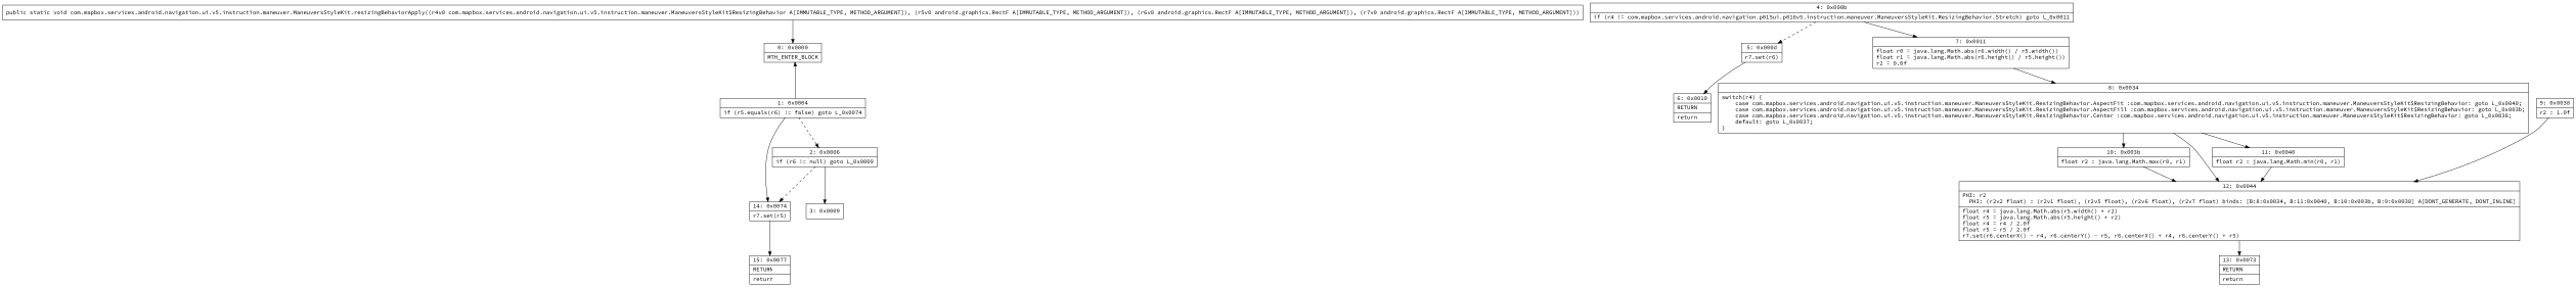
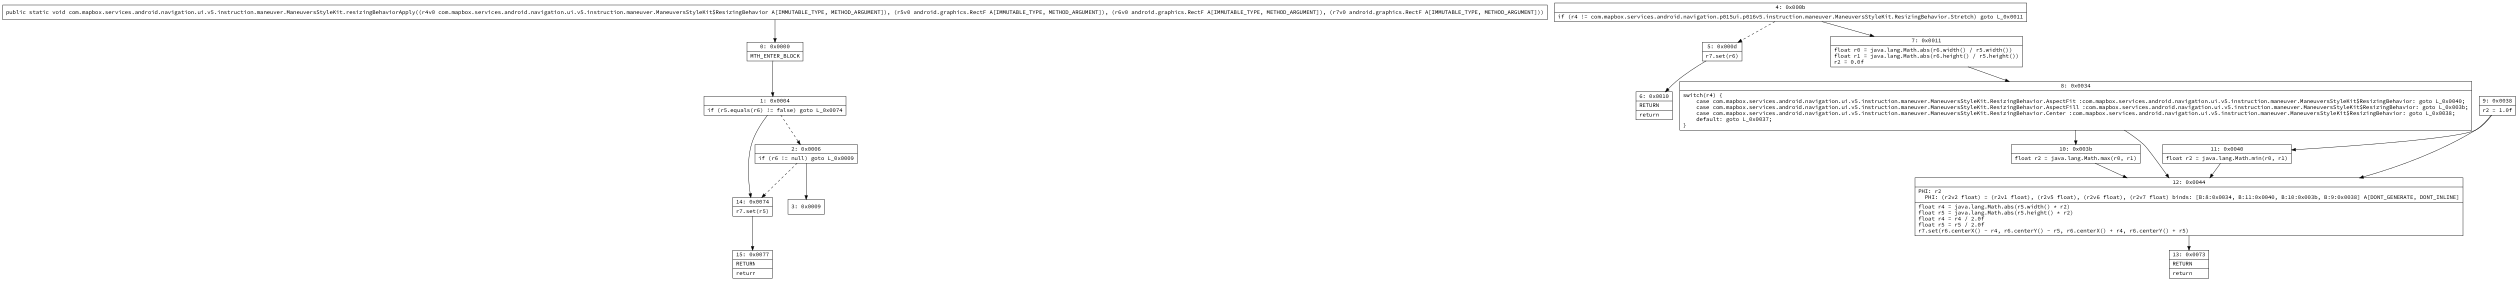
  digraph {
    fontname="Source Code Pro"
    node [fontname="Source Code Pro" shape=record]
    edge [fontname="Source Code Pro"]
    n1 [label="{0\:\ 0x0000|MTH_ENTER_BLOCK\l}"]
    n2 [label="{1\:\ 0x0004|if (r5.equals(r6) != false) goto L_0x0074\l}"]
    n3 [label="{2\:\ 0x0006|if (r6 != null) goto L_0x0009\l}"]
    n4 [label="{14\:\ 0x0074|r7.set(r5)\l}"]
    n5 [label="{3\:\ 0x0009}"]
    n6 [label="{15\:\ 0x0077|RETURN\l|return\l}"]
    n7 [label="{4\:\ 0x000b|if (r4 != com.mapbox.services.android.navigation.p015ui.p016v5.instruction.maneuver.ManeuversStyleKit.ResizingBehavior.Stretch) goto L_0x0011\l}"]
    n8 [label="{5\:\ 0x000d|r7.set(r6)\l}"]
    n9 [label="{7\:\ 0x0011|float r0 = java.lang.Math.abs(r6.width() \/ r5.width())\lfloat r1 = java.lang.Math.abs(r6.height() \/ r5.height())\lr2 = 0.0f\l}"]
    n10 [label="{6\:\ 0x0010|RETURN\l|return\l}"]
    n11 [label="{8\:\ 0x0034|switch(r4) \{\l    case com.mapbox.services.android.navigation.ui.v5.instruction.maneuver.ManeuversStyleKit.ResizingBehavior.AspectFit :com.mapbox.services.android.navigation.ui.v5.instruction.maneuver.ManeuversStyleKit$ResizingBehavior: goto L_0x0040;\l    case com.mapbox.services.android.navigation.ui.v5.instruction.maneuver.ManeuversStyleKit.ResizingBehavior.AspectFill :com.mapbox.services.android.navigation.ui.v5.instruction.maneuver.ManeuversStyleKit$ResizingBehavior: goto L_0x003b;\l    case com.mapbox.services.android.navigation.ui.v5.instruction.maneuver.ManeuversStyleKit.ResizingBehavior.Center :com.mapbox.services.android.navigation.ui.v5.instruction.maneuver.ManeuversStyleKit$ResizingBehavior: goto L_0x0038;\l    default: goto L_0x0037;\l\}\l}"]
    n12 [label="{10\:\ 0x003b|float r2 = java.lang.Math.max(r0, r1)\l}"]
    n13 [label="{11\:\ 0x0040|float r2 = java.lang.Math.min(r0, r1)\l}"]
    n14 [label="{12\:\ 0x0044|PHI: r2 \l  PHI: (r2v2 float) = (r2v1 float), (r2v5 float), (r2v6 float), (r2v7 float) binds: [B:8:0x0034, B:11:0x0040, B:10:0x003b, B:9:0x0038] A[DONT_GENERATE, DONT_INLINE]\l|float r4 = java.lang.Math.abs(r5.width() * r2)\lfloat r5 = java.lang.Math.abs(r5.height() * r2)\lfloat r4 = r4 \/ 2.0f\lfloat r5 = r5 \/ 2.0f\lr7.set(r6.centerX() \- r4, r6.centerY() \- r5, r6.centerX() + r4, r6.centerY() + r5)\l}"]
    n15 [label="{9\:\ 0x0038|r2 = 1.0f\l}"]
    n16 [label="{13\:\ 0x0073|RETURN\l|return\l}"]
    n17 [label="{public static void com.mapbox.services.android.navigation.ui.v5.instruction.maneuver.ManeuversStyleKit.resizingBehaviorApply((r4v0 com.mapbox.services.android.navigation.ui.v5.instruction.maneuver.ManeuversStyleKit$ResizingBehavior A[IMMUTABLE_TYPE, METHOD_ARGUMENT]), (r5v0 android.graphics.RectF A[IMMUTABLE_TYPE, METHOD_ARGUMENT]), (r6v0 android.graphics.RectF A[IMMUTABLE_TYPE, METHOD_ARGUMENT]), (r7v0 android.graphics.RectF A[IMMUTABLE_TYPE, METHOD_ARGUMENT])) }"]
-   n2 -> n1
+   n1 -> n2
    n2 -> n3 [style=dashed]
    n2 -> n4
    n3 -> n4 [style=dashed]
    n3 -> n5
    n4 -> n6
    n7 -> n8 [style=dashed]
    n7 -> n9
    n8 -> n10
    n9 -> n11
    n11 -> n12
-   n11 -> n13
+   n15 -> n13
    n11 -> n14
    n12 -> n14
    n13 -> n14
    n14 -> n16
    n15 -> n14
    n17 -> n1
  }
